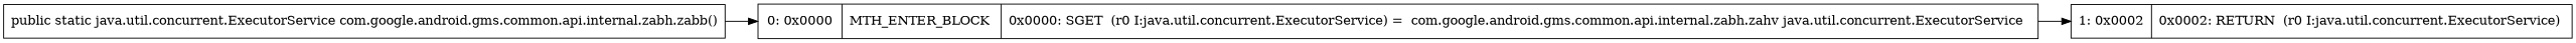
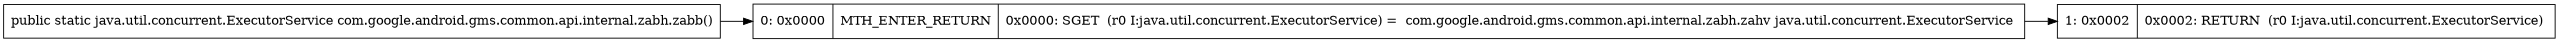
  digraph {
    rankdir=LR
    node [shape=record]
-   n1 [label="{0\:\ 0x0000|MTH_ENTER_BLOCK\l|0x0000: SGET  (r0 I:java.util.concurrent.ExecutorService) =  com.google.android.gms.common.api.internal.zabh.zahv java.util.concurrent.ExecutorService \l}"]
+   n1 [label="{0\:\ 0x0000|MTH_ENTER_RETURN\l|0x0000: SGET  (r0 I:java.util.concurrent.ExecutorService) =  com.google.android.gms.common.api.internal.zabh.zahv java.util.concurrent.ExecutorService \l}"]
    n2 [label="{1\:\ 0x0002|0x0002: RETURN  (r0 I:java.util.concurrent.ExecutorService) \l}"]
    n3 [label="{public static java.util.concurrent.ExecutorService com.google.android.gms.common.api.internal.zabh.zabb() }"]
    n1 -> n2
    n3 -> n1
  }
